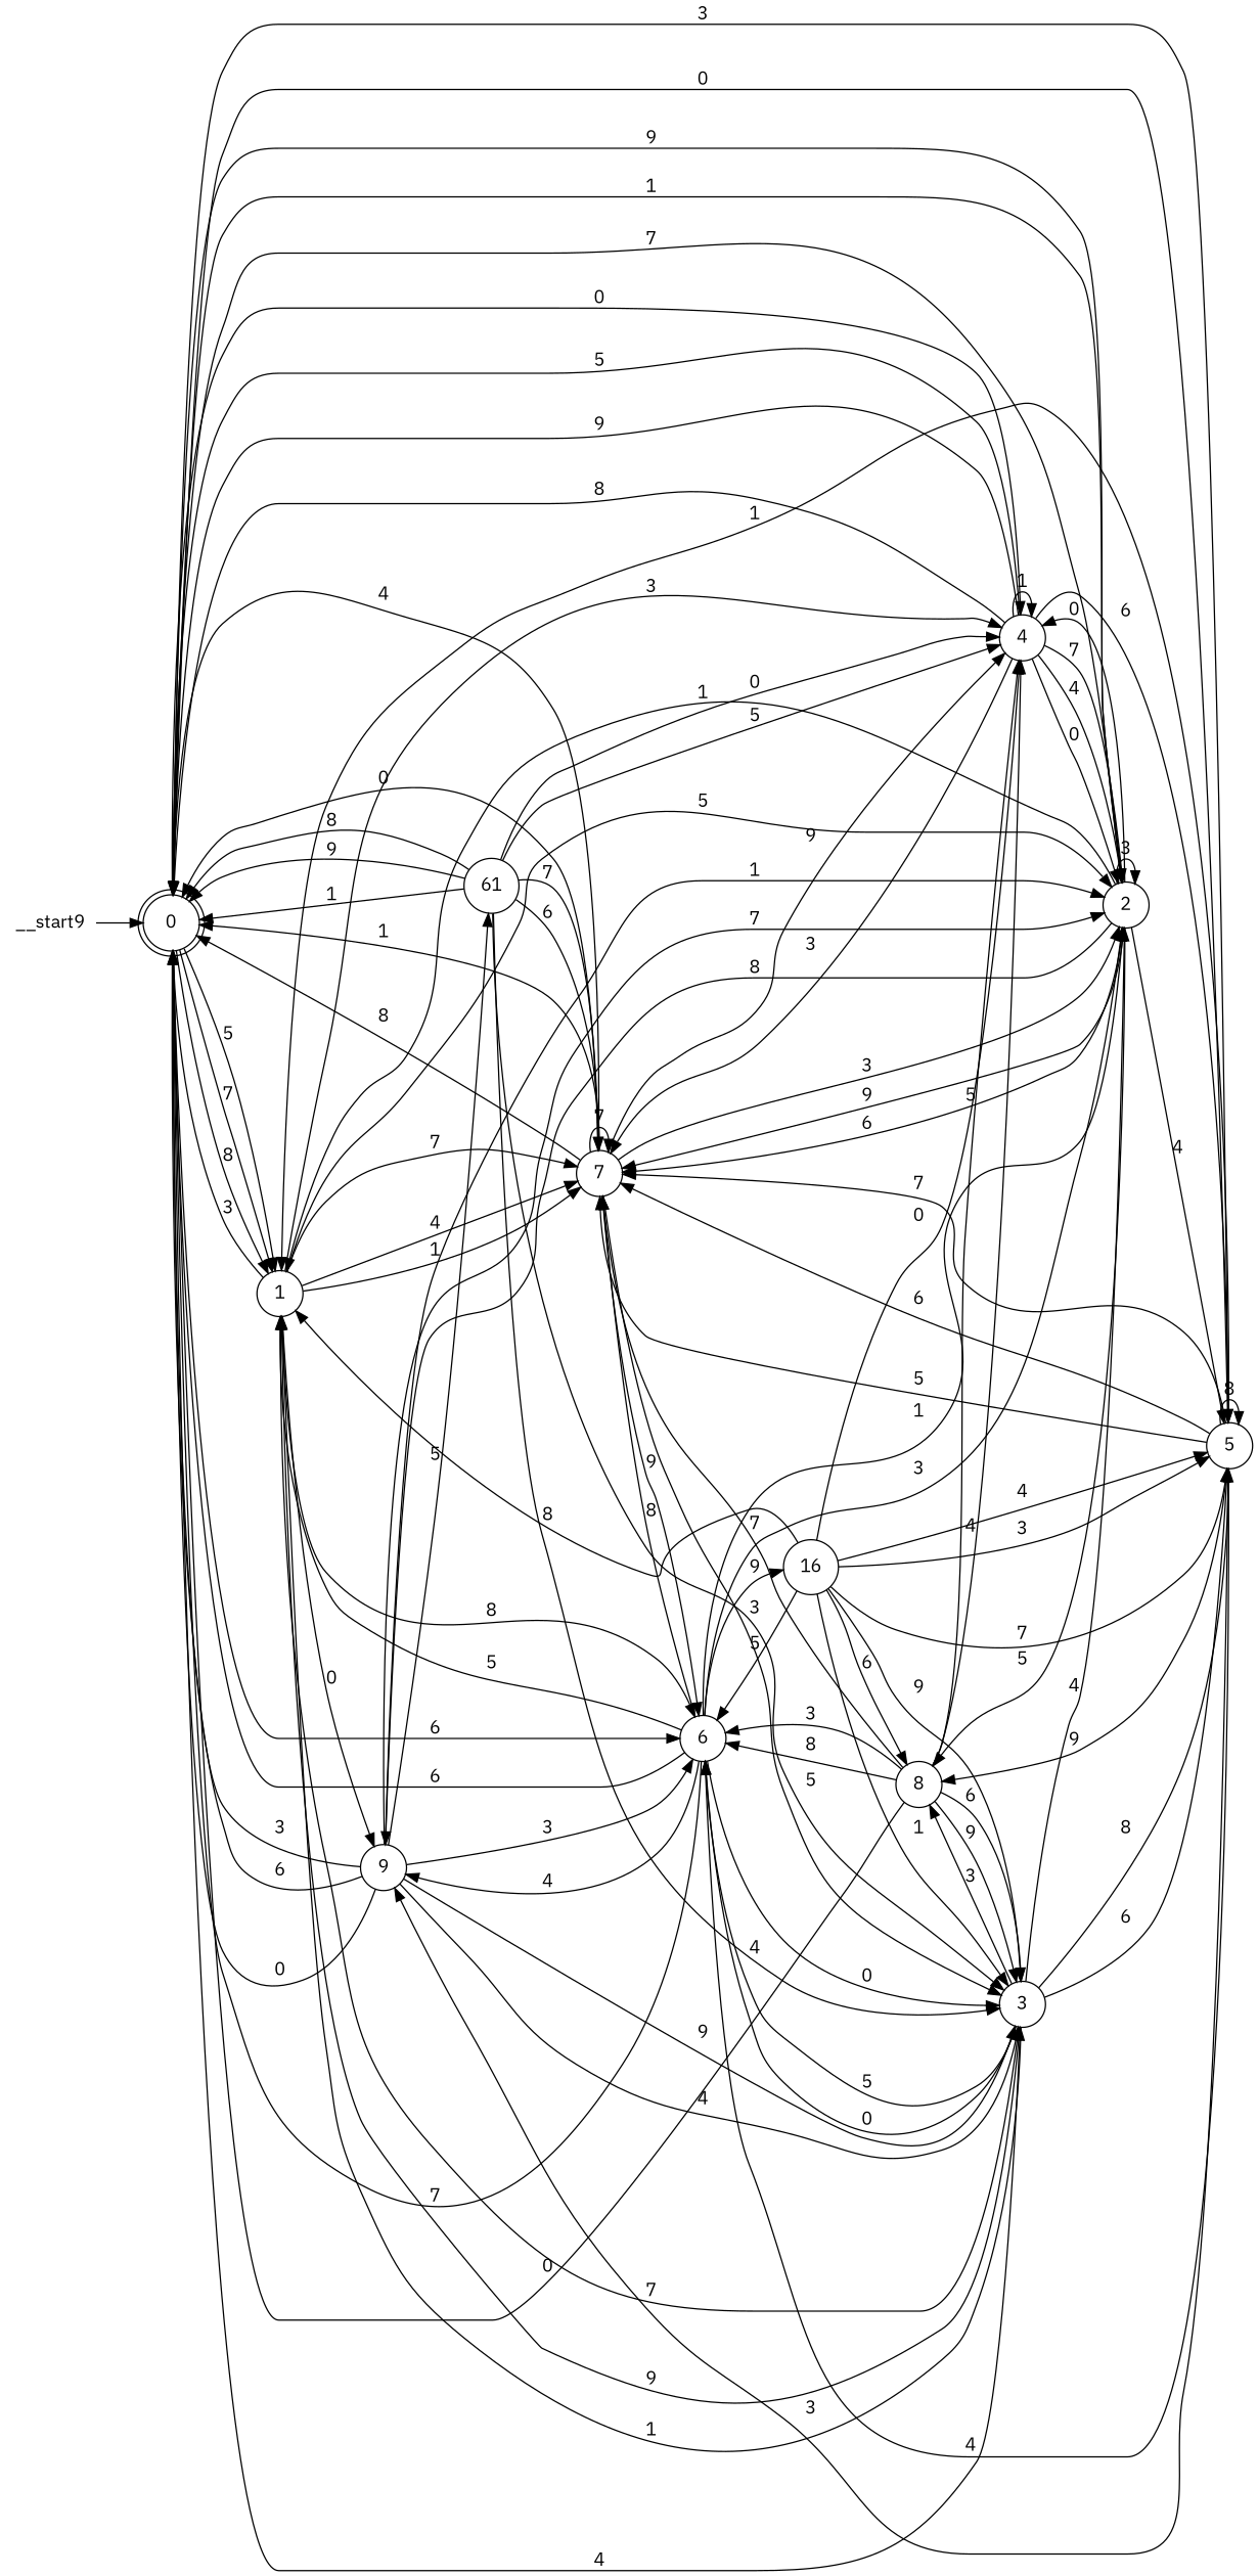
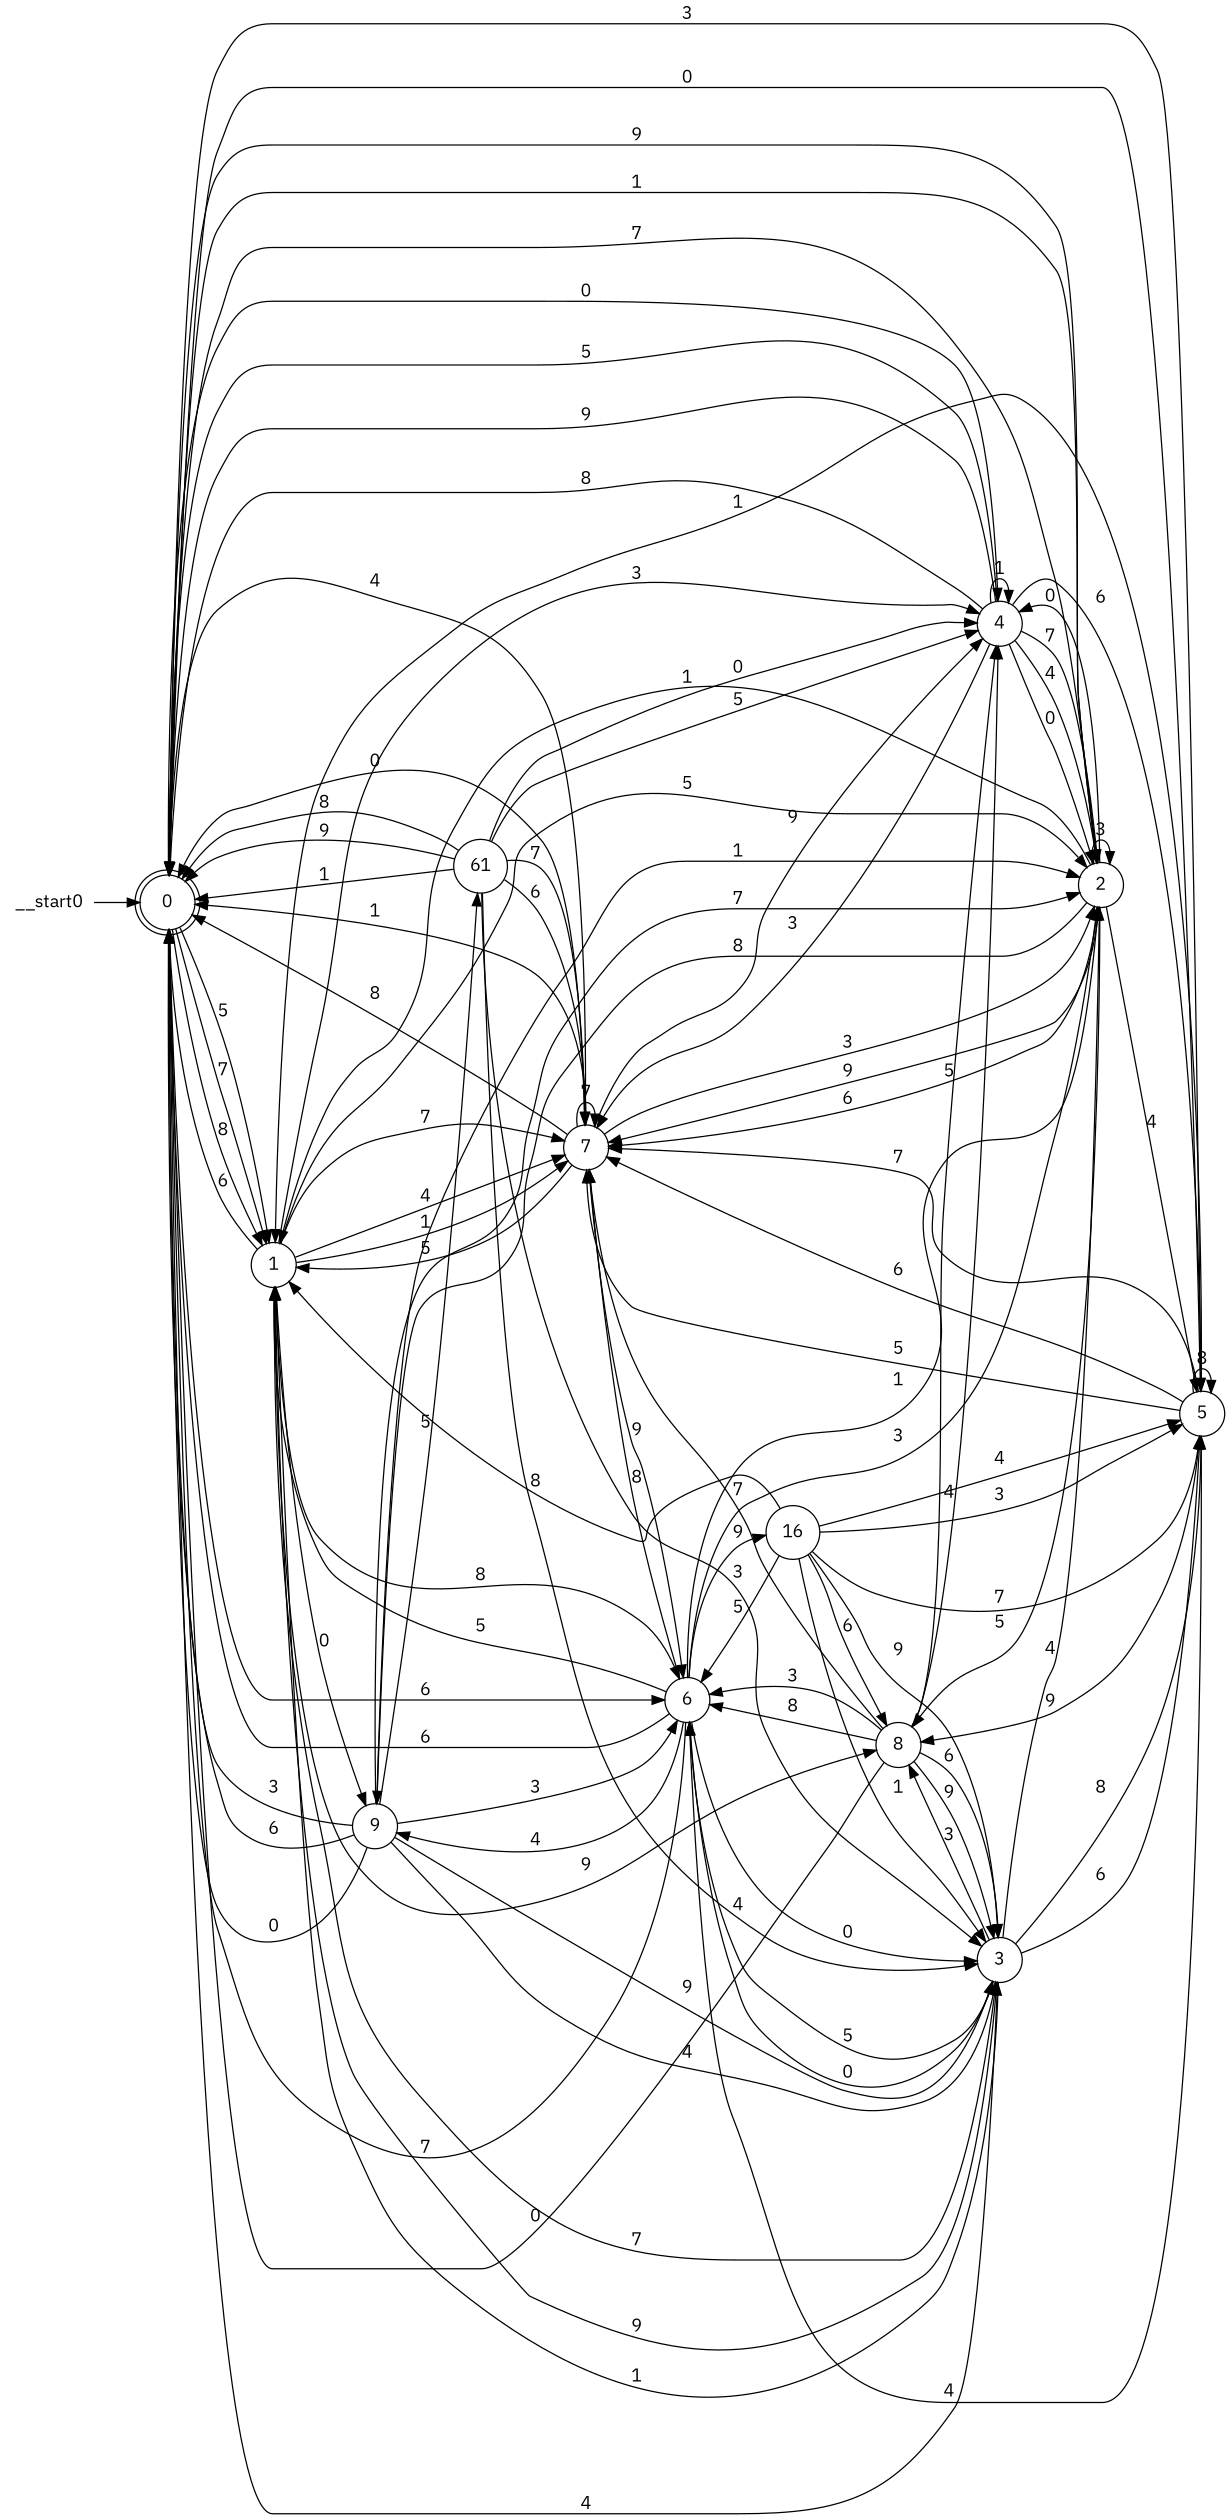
  digraph {
    fontname="IBM Plex Sans"
    rankdir=LR
    node [fontname="IBM Plex Sans" shape=circle]
    edge [fontname="IBM Plex Sans"]
    n1 [label=0 shape=doublecircle]
    n2 [label=1]
    n3 [label=2]
    n4 [label=3]
    n5 [label=4]
    n6 [label=5]
    n7 [label=6]
    n8 [label=7]
    n9 [label=8]
    n10 [label=9]
    n11 [label=16]
    n12 [label=61]
-   __start0 [height=0 shape=none width=0 label=__start9]
+   __start0 [height=0 shape=none width=0]
    n1 -> n2 [label=5]
    n1 -> n2 [label=7]
    n1 -> n2 [label=8]
    n1 -> n3 [label=9]
    n1 -> n3 [label=1]
    n1 -> n4 [label=4]
    n1 -> n5 [label=0]
    n1 -> n6 [label=3]
    n1 -> n7 [label=6]
-   n2 -> n1 [label=3]
+   n2 -> n1 [label=6]
    n2 -> n3 [label=5]
    n2 -> n5 [label=3]
    n2 -> n7 [label=8]
    n2 -> n8 [label=7]
    n2 -> n8 [label=4]
    n2 -> n8 [label=1]
+   n2 -> n9 [label=9]
    n2 -> n10 [label=0]
    n3 -> n1 [label=7]
    n3 -> n2 [label=1]
    n3 -> n3 [label=3]
    n3 -> n5 [label=0]
    n3 -> n6 [label=4]
    n3 -> n8 [label=9]
    n3 -> n8 [label=6]
    n3 -> n9 [label=5]
    n3 -> n10 [label=8]
    n4 -> n2 [label=7]
    n4 -> n2 [label=9]
    n4 -> n2 [label=1]
    n4 -> n3 [label=4]
    n4 -> n6 [label=8]
    n4 -> n6 [label=6]
    n4 -> n7 [label=5]
    n4 -> n7 [label=0]
    n4 -> n9 [label=3]
    n5 -> n1 [label=5]
    n5 -> n1 [label=9]
    n5 -> n1 [label=8]
    n5 -> n3 [label=7]
    n5 -> n3 [label=4]
    n5 -> n3 [label=0]
    n5 -> n5 [label=1]
    n5 -> n6 [label=6]
    n5 -> n8 [label=3]
    n6 -> n1 [label=0]
    n6 -> n2 [label=1]
    n6 -> n6 [label=8]
    n6 -> n7 [label=4]
    n6 -> n8 [label=5]
    n6 -> n8 [label=7]
    n6 -> n8 [label=6]
    n6 -> n9 [label=9]
-   n6 -> n10 [label=3]
    n7 -> n1 [label=7]
    n7 -> n1 [label=6]
    n7 -> n2 [label=5]
    n7 -> n3 [label=1]
    n7 -> n3 [label=3]
    n7 -> n4 [label=0]
    n7 -> n8 [label=8]
    n7 -> n10 [label=4]
    n7 -> n11 [label=9]
    n8 -> n1 [label=4]
    n8 -> n1 [label=0]
    n8 -> n1 [label=1]
    n8 -> n1 [label=8]
-   n8 -> n4 [label=5]
+   n8 -> n2 [label=5]
    n8 -> n3 [label=3]
    n8 -> n5 [label=9]
    n8 -> n7 [label=9]
    n8 -> n8 [label=7]
    n9 -> n1 [label=0]
    n9 -> n4 [label=9]
    n9 -> n4 [label=6]
    n9 -> n5 [label=5]
    n9 -> n5 [label=4]
    n9 -> n7 [label=8]
    n9 -> n7 [label=3]
    n9 -> n8 [label=7]
    n10 -> n1 [label=0]
    n10 -> n1 [label=3]
    n10 -> n1 [label=6]
    n10 -> n3 [label=7]
    n10 -> n3 [label=1]
    n10 -> n4 [label=9]
    n10 -> n4 [label=4]
    n10 -> n7 [label=3]
    n10 -> n12 [label=5]
    n11 -> n2 [label=8]
    n11 -> n4 [label=9]
    n11 -> n4 [label=1]
-   n11 -> n5 [label=0]
    n11 -> n6 [label=7]
    n11 -> n6 [label=4]
    n11 -> n6 [label=3]
    n11 -> n7 [label=5]
    n11 -> n9 [label=6]
    n12 -> n1 [label=9]
    n12 -> n1 [label=1]
    n12 -> n1 [label=8]
    n12 -> n4 [label=4]
    n12 -> n4 [label=3]
    n12 -> n5 [label=5]
    n12 -> n5 [label=0]
    n12 -> n8 [label=7]
    n12 -> n8 [label=6]
    __start0 -> n1
  }
